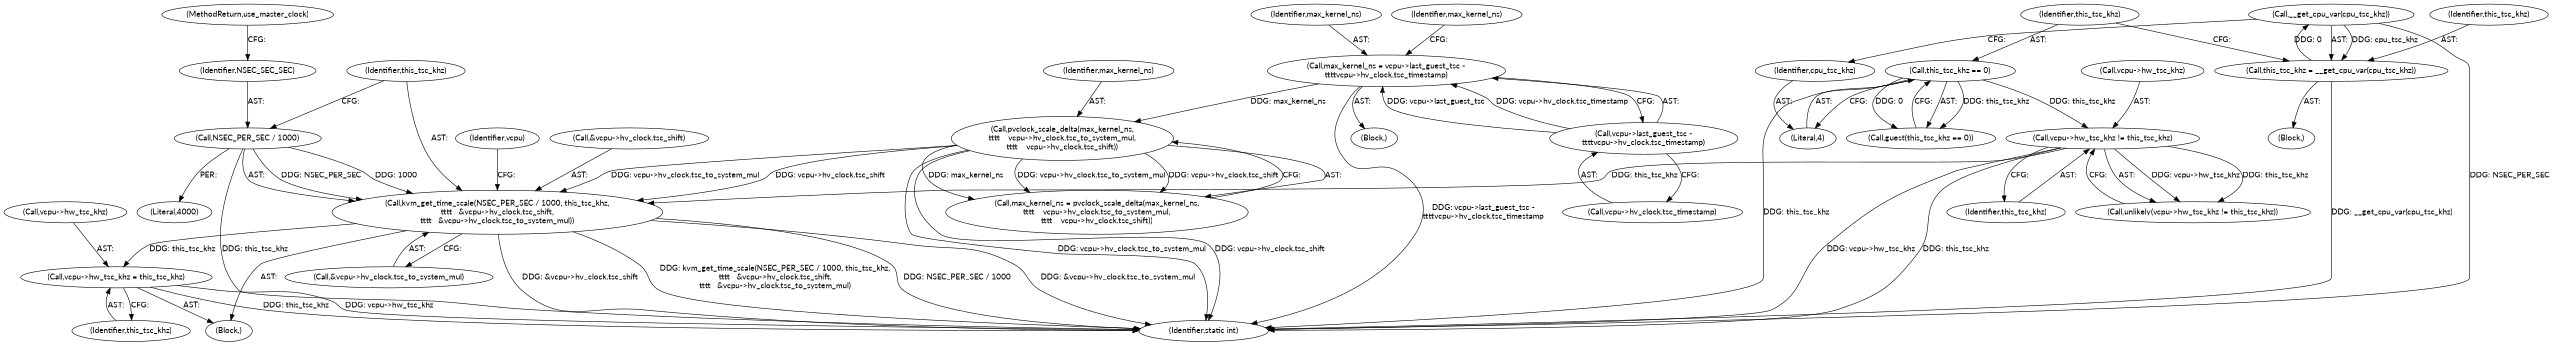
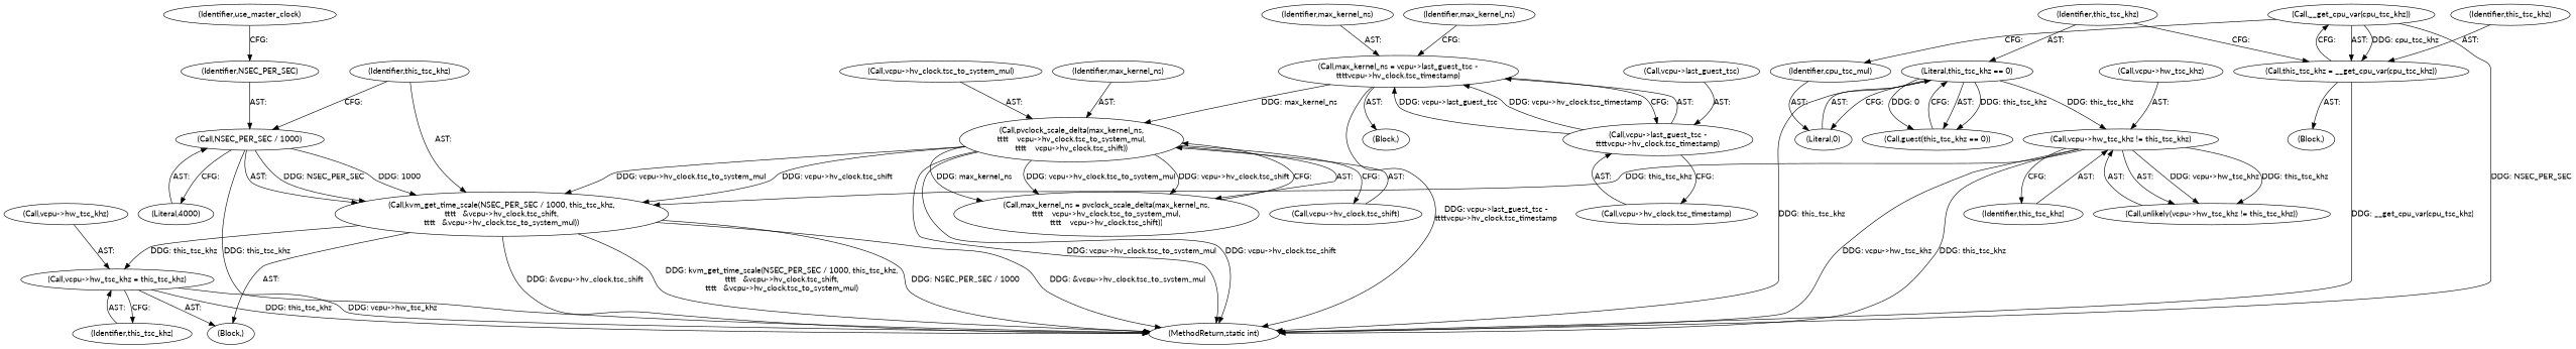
  digraph {
    fontname=Lato
    node [fontname=Lato]
    edge [fontname=Lato]
    n1 [label="(Call,kvm_get_time_scale(NSEC_PER_SEC / 1000, this_tsc_khz,\n\t\t\t\t   &vcpu->hv_clock.tsc_shift,\n\t\t\t\t   &vcpu->hv_clock.tsc_to_system_mul))"]
    n2 [label="(Call,vcpu->hw_tsc_khz = this_tsc_khz)"]
-   n3 [label="(Call,&vcpu->hv_clock.tsc_to_system_mul)"]
    n4 [label="(Block,)"]
-   n5 [label="(Identifier,static int)"]
+   n5 [label="(MethodReturn,static int)"]
    n6 [label="(Identifier,this_tsc_khz)"]
    n7 [label="(Call,NSEC_PER_SEC / 1000)"]
    n8 [label="(Literal,4000)"]
    n9 [label="(Call,vcpu->hw_tsc_khz != this_tsc_khz)"]
    n10 [label="(Identifier,this_tsc_khz)"]
    n11 [label="(Call,unlikely(vcpu->hw_tsc_khz != this_tsc_khz))"]
-   n12 [label="(Call,this_tsc_khz == 0)"]
+   n12 [label="(Literal,this_tsc_khz == 0)"]
    n13 [label="(Call,guest(this_tsc_khz == 0))"]
-   n14 [label="(Literal,4)"]
+   n14 [label="(Literal,0)"]
    n15 [label="(Call,this_tsc_khz = __get_cpu_var(cpu_tsc_khz))"]
    n16 [label="(Call,__get_cpu_var(cpu_tsc_khz))"]
    n17 [label="(Block,)"]
-   n18 [label="(Identifier,cpu_tsc_khz)"]
+   n18 [label="(Identifier,cpu_tsc_mul)"]
    n19 [label="(Call,pvclock_scale_delta(max_kernel_ns,\n\t\t\t\t    vcpu->hv_clock.tsc_to_system_mul,\n\t\t\t\t    vcpu->hv_clock.tsc_shift))"]
    n20 [label="(Call,max_kernel_ns = pvclock_scale_delta(max_kernel_ns,\n\t\t\t\t    vcpu->hv_clock.tsc_to_system_mul,\n\t\t\t\t    vcpu->hv_clock.tsc_shift))"]
+   n21 [label="(Call,vcpu->hv_clock.tsc_shift)"]
    n22 [label="(Call,max_kernel_ns = vcpu->last_guest_tsc -\n\t\t\t\tvcpu->hv_clock.tsc_timestamp)"]
    n23 [label="(Call,vcpu->last_guest_tsc -\n\t\t\t\tvcpu->hv_clock.tsc_timestamp)"]
    n24 [label="(Block,)"]
    n25 [label="(Call,vcpu->hv_clock.tsc_timestamp)"]
    n26 [label="(Identifier,this_tsc_khz)"]
+   n27 [label="(Call,vcpu->hv_clock.tsc_to_system_mul)"]
    n28 [label="(Identifier,max_kernel_ns)"]
-   n29 [label="(MethodReturn,use_master_clock)"]
-   n30 [label="(Identifier,NSEC_SEC_SEC)"]
+   n29 [label="(Identifier,use_master_clock)"]
+   n30 [label="(Identifier,NSEC_PER_SEC)"]
+   n31 [label="(Call,vcpu->last_guest_tsc)"]
    n32 [label="(Identifier,this_tsc_khz)"]
-   n33 [label="(Identifier,vcpu)"]
-   n34 [label="(Call,&vcpu->hv_clock.tsc_shift)"]
    n35 [label="(Identifier,max_kernel_ns)"]
    n36 [label="(Call,vcpu->hw_tsc_khz)"]
    n37 [label="(Identifier,this_tsc_khz)"]
    n38 [label="(Identifier,max_kernel_ns)"]
    n39 [label="(Call,vcpu->hw_tsc_khz)"]
    n1 -> n2 [label="DDG: this_tsc_khz"]
-   n1 -> n3 [label="CFG: "]
    n1 -> n4 [label="AST: "]
    n1 -> n5 [label="DDG: &vcpu->hv_clock.tsc_to_system_mul"]
    n1 -> n5 [label="DDG: &vcpu->hv_clock.tsc_shift"]
    n1 -> n5 [label="DDG: kvm_get_time_scale(NSEC_PER_SEC / 1000, this_tsc_khz,\n\t\t\t\t   &vcpu->hv_clock.tsc_shift,\n\t\t\t\t   &vcpu->hv_clock.tsc_to_system_mul)"]
    n1 -> n5 [label="DDG: NSEC_PER_SEC / 1000"]
    n2 -> n4 [label="AST: "]
    n2 -> n5 [label="DDG: vcpu->hw_tsc_khz"]
    n2 -> n5 [label="DDG: this_tsc_khz"]
    n2 -> n6 [label="CFG: "]
-   n3 -> n1 [label="AST: "]
    n6 -> n2 [label="AST: "]
    n7 -> n1 [label="AST: "]
    n7 -> n1 [label="DDG: NSEC_PER_SEC"]
    n7 -> n1 [label="DDG: 1000"]
    n7 -> n5 [label="DDG: this_tsc_khz"]
-   n7 -> n8 [label="PER: "]
+   n7 -> n8 [label="CFG: "]
+   n8 -> n7 [label="AST: "]
    n9 -> n1 [label="DDG: this_tsc_khz"]
    n9 -> n5 [label="DDG: this_tsc_khz"]
    n9 -> n5 [label="DDG: vcpu->hw_tsc_khz"]
    n9 -> n10 [label="CFG: "]
    n9 -> n11 [label="AST: "]
    n9 -> n11 [label="DDG: vcpu->hw_tsc_khz"]
    n9 -> n11 [label="DDG: this_tsc_khz"]
    n10 -> n9 [label="AST: "]
-   n11 -> n9 [label="CFG: "]
+   n11 -> n9 [label="AST: "]
    n12 -> n5 [label="DDG: this_tsc_khz"]
    n12 -> n9 [label="DDG: this_tsc_khz"]
    n12 -> n13 [label="AST: "]
    n12 -> n13 [label="DDG: this_tsc_khz"]
    n12 -> n13 [label="DDG: 0"]
    n12 -> n14 [label="CFG: "]
    n13 -> n12 [label="CFG: "]
    n14 -> n12 [label="AST: "]
    n15 -> n5 [label="DDG: __get_cpu_var(cpu_tsc_khz)"]
-   n15 -> n16 [label="DDG: 0"]
+   n15 -> n16 [label="CFG: "]
    n15 -> n17 [label="AST: "]
    n16 -> n5 [label="DDG: NSEC_PER_SEC"]
    n16 -> n15 [label="AST: "]
    n16 -> n15 [label="DDG: cpu_tsc_khz"]
    n16 -> n18 [label="CFG: "]
    n18 -> n14 [label="AST: "]
    n19 -> n1 [label="DDG: vcpu->hv_clock.tsc_shift"]
    n19 -> n1 [label="DDG: vcpu->hv_clock.tsc_to_system_mul"]
    n19 -> n5 [label="DDG: vcpu->hv_clock.tsc_shift"]
    n19 -> n5 [label="DDG: vcpu->hv_clock.tsc_to_system_mul"]
    n19 -> n20 [label="AST: "]
    n19 -> n20 [label="DDG: max_kernel_ns"]
    n19 -> n20 [label="DDG: vcpu->hv_clock.tsc_to_system_mul"]
    n19 -> n20 [label="DDG: vcpu->hv_clock.tsc_shift"]
+   n19 -> n21 [label="CFG: "]
    n20 -> n19 [label="CFG: "]
+   n21 -> n19 [label="AST: "]
    n22 -> n5 [label="DDG: vcpu->last_guest_tsc -\n\t\t\t\tvcpu->hv_clock.tsc_timestamp"]
    n22 -> n19 [label="DDG: max_kernel_ns"]
    n22 -> n23 [label="CFG: "]
    n22 -> n24 [label="AST: "]
    n23 -> n22 [label="AST: "]
    n23 -> n22 [label="DDG: vcpu->last_guest_tsc"]
    n23 -> n22 [label="DDG: vcpu->hv_clock.tsc_timestamp"]
    n23 -> n25 [label="CFG: "]
    n25 -> n23 [label="AST: "]
    n26 -> n12 [label="AST: "]
    n26 -> n15 [label="CFG: "]
+   n27 -> n19 [label="AST: "]
    n28 -> n22 [label="CFG: "]
    n29 -> n30 [label="CFG: "]
    n30 -> n7 [label="AST: "]
+   n31 -> n23 [label="AST: "]
    n32 -> n1 [label="AST: "]
    n32 -> n7 [label="CFG: "]
-   n33 -> n1 [label="CFG: "]
-   n34 -> n1 [label="AST: "]
    n35 -> n19 [label="AST: "]
    n36 -> n2 [label="AST: "]
    n37 -> n15 [label="AST: "]
    n38 -> n22 [label="AST: "]
    n39 -> n9 [label="AST: "]
  }
